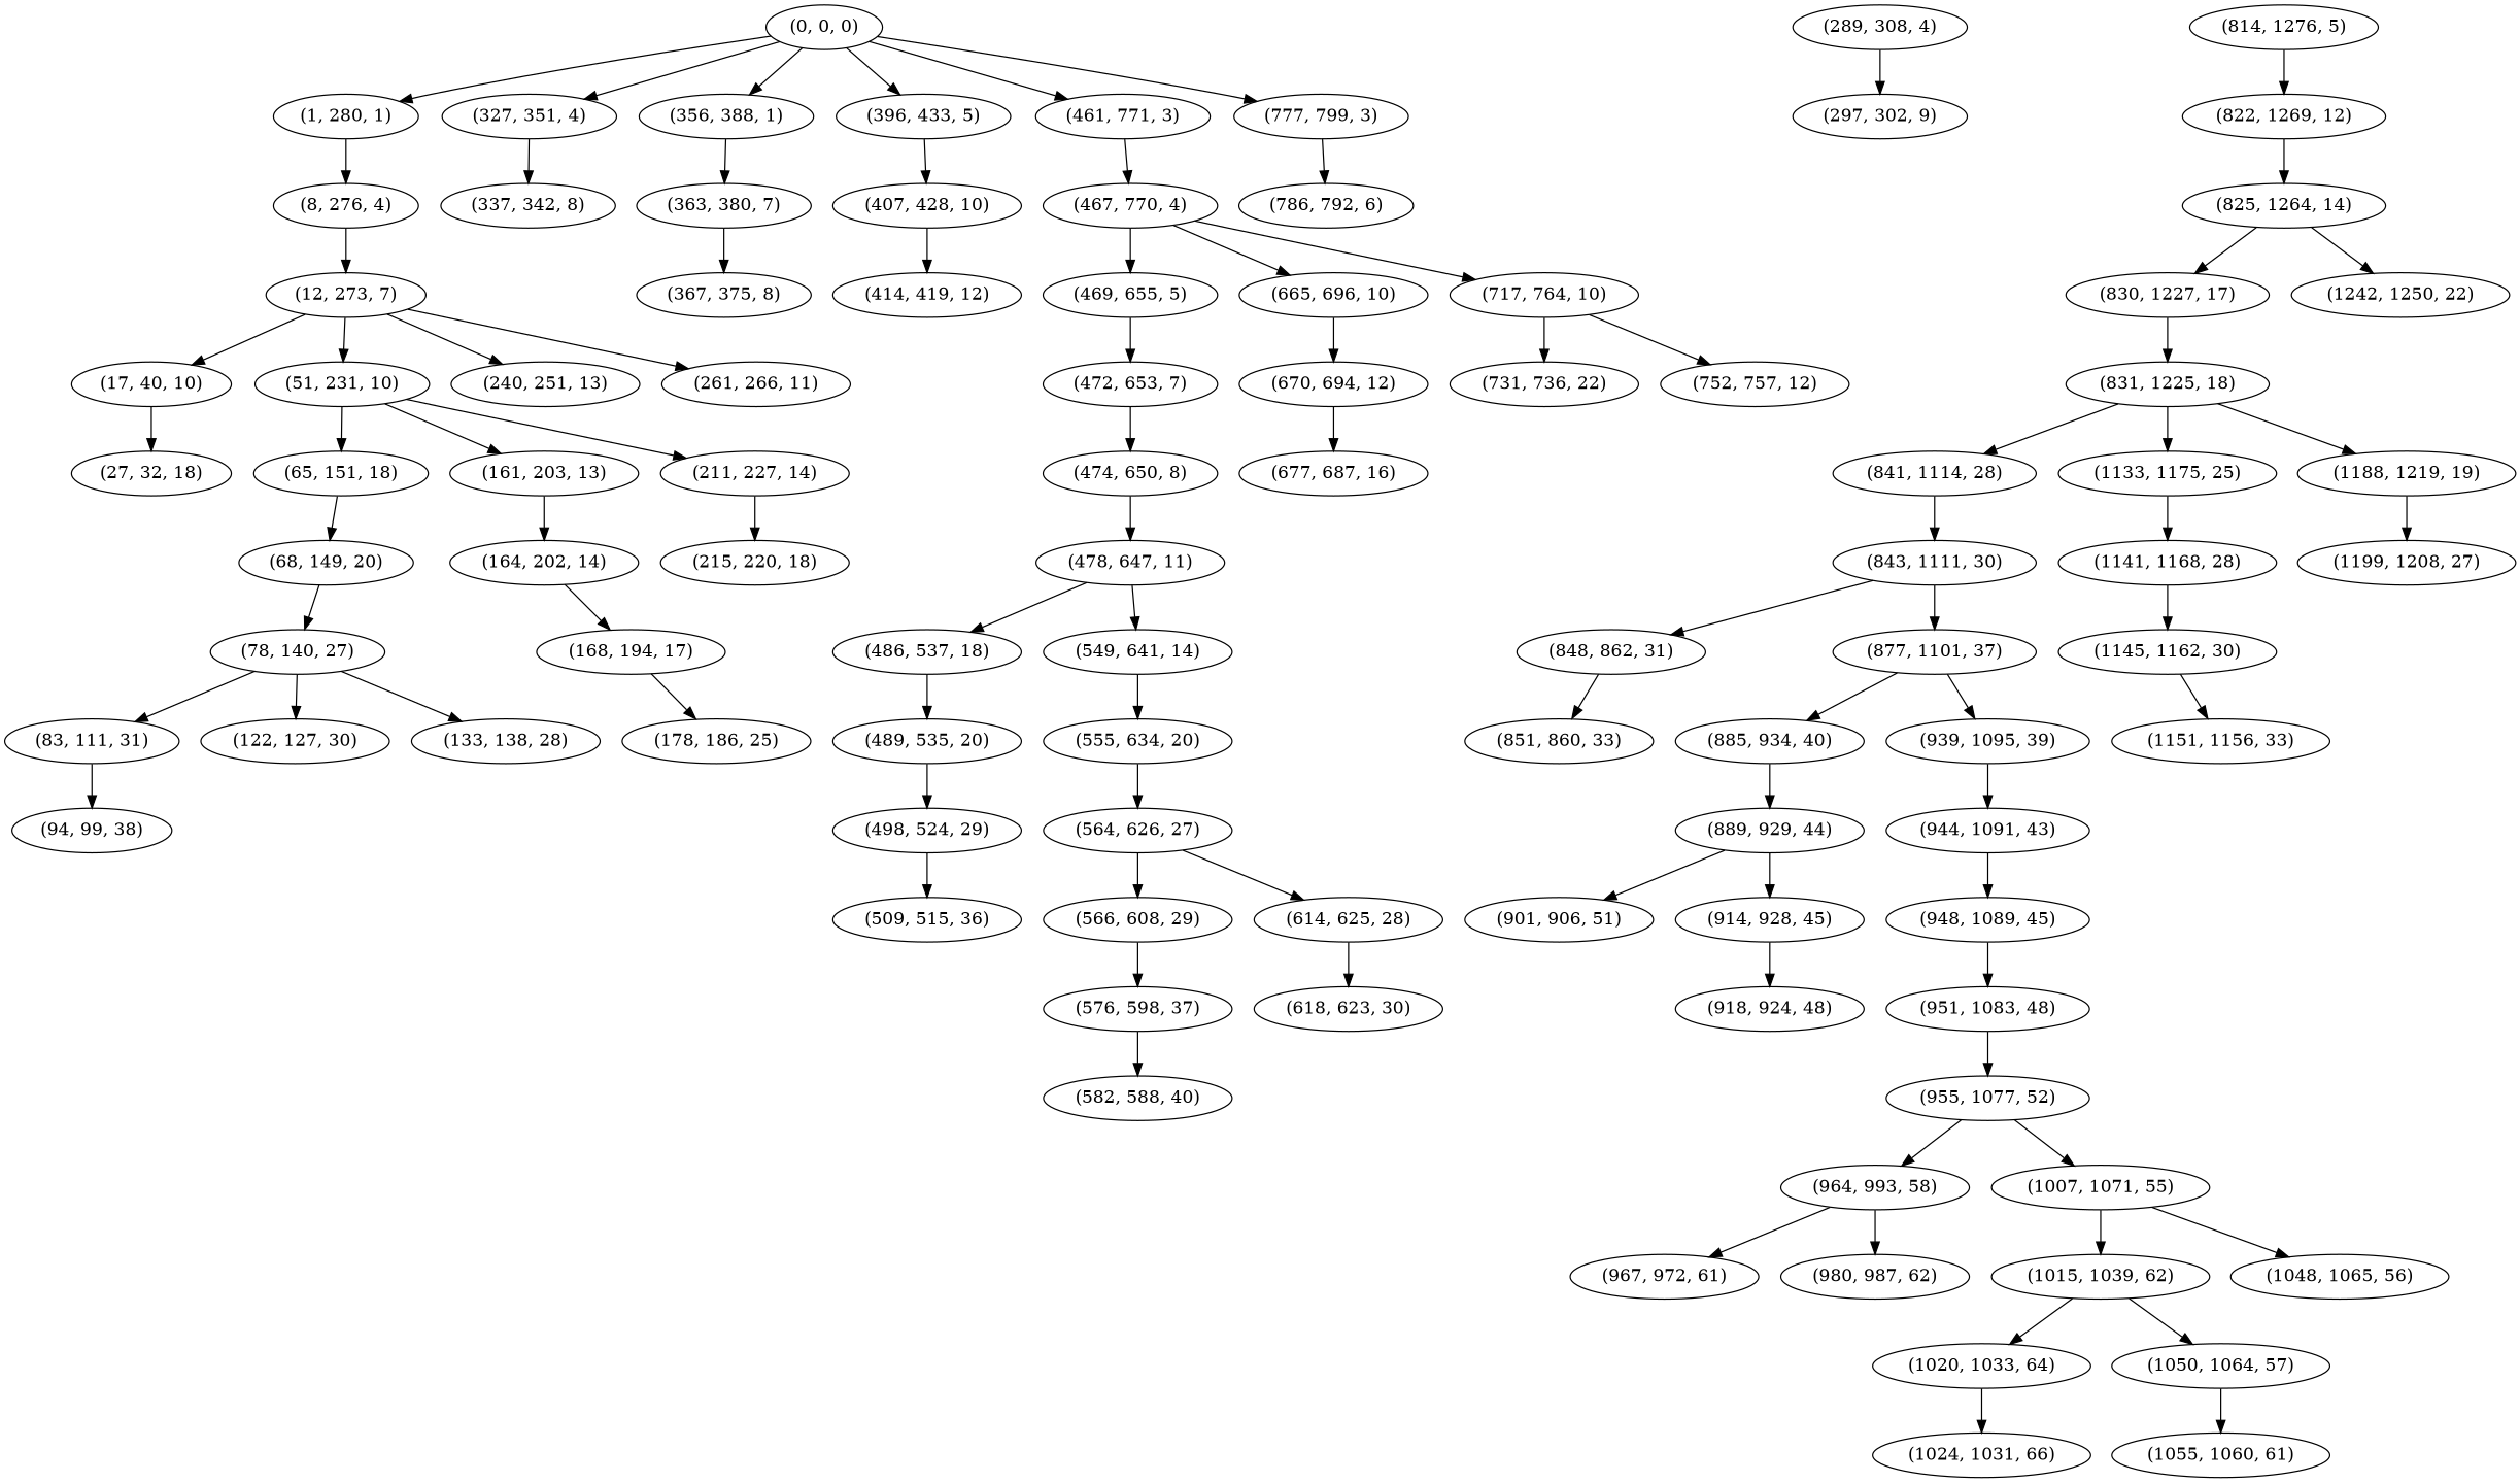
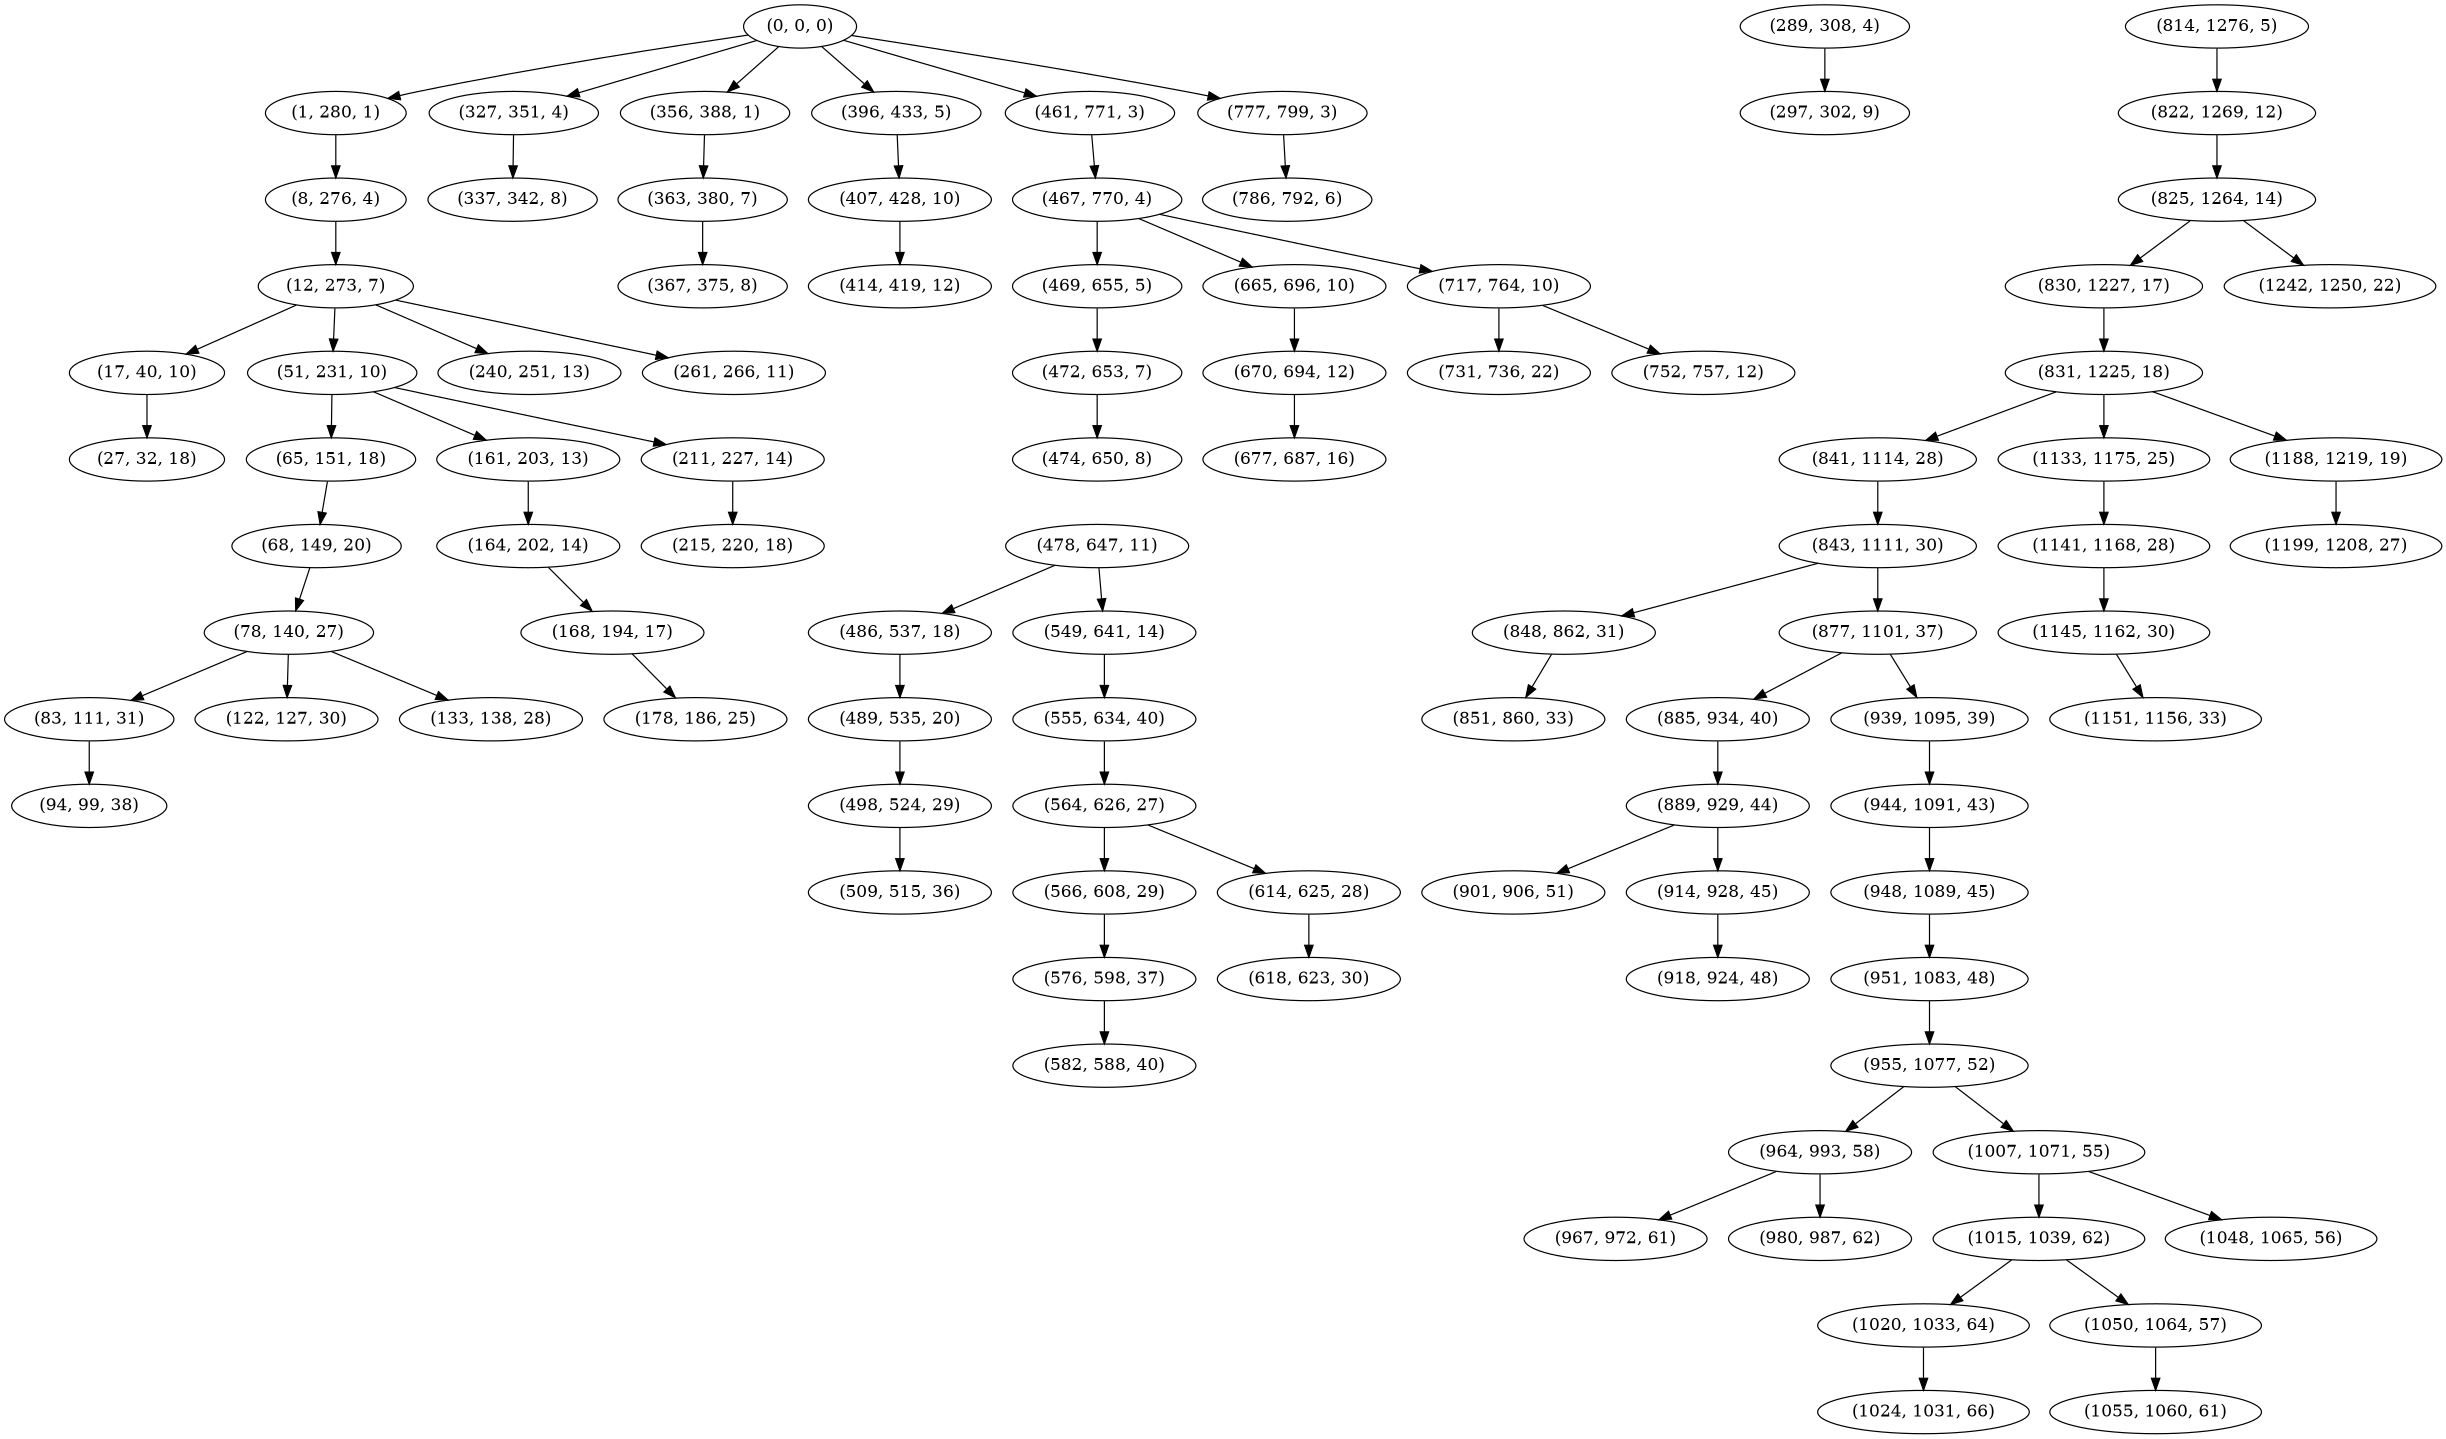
  digraph {
    "(0, 0, 0)"
    "(1, 280, 1)"
    "(327, 351, 4)"
    "(356, 388, 1)"
    "(396, 433, 5)"
    "(461, 771, 3)"
    "(777, 799, 3)"
    "(8, 276, 4)"
    "(337, 342, 8)"
    "(363, 380, 7)"
    "(407, 428, 10)"
    "(467, 770, 4)"
    "(786, 792, 6)"
    "(12, 273, 7)"
    "(17, 40, 10)"
    "(51, 231, 10)"
    "(240, 251, 13)"
    "(261, 266, 11)"
    "(27, 32, 18)"
    "(65, 151, 18)"
    "(161, 203, 13)"
    "(211, 227, 14)"
    "(68, 149, 20)"
    "(164, 202, 14)"
    "(215, 220, 18)"
    "(78, 140, 27)"
    "(83, 111, 31)"
    "(122, 127, 30)"
    "(133, 138, 28)"
    "(94, 99, 38)"
    "(168, 194, 17)"
    "(178, 186, 25)"
    "(289, 308, 4)"
    "(297, 302, 9)"
    "(367, 375, 8)"
    "(414, 419, 12)"
    "(469, 655, 5)"
    "(665, 696, 10)"
    "(717, 764, 10)"
    "(472, 653, 7)"
    "(670, 694, 12)"
    "(731, 736, 22)"
    "(752, 757, 12)"
    "(474, 650, 8)"
    "(478, 647, 11)"
    "(486, 537, 18)"
    "(549, 641, 14)"
    "(489, 535, 20)"
-   "(555, 634, 20)"
+   "(555, 634, 20)" [label="(555, 634, 40)"]
    "(498, 524, 29)"
    "(509, 515, 36)"
    "(564, 626, 27)"
    "(566, 608, 29)"
    "(614, 625, 28)"
    "(576, 598, 37)"
    "(618, 623, 30)"
    n57 [label="(582, 588, 40)"]
    "(677, 687, 16)"
    "(814, 1276, 5)"
    "(822, 1269, 12)"
    "(825, 1264, 14)"
    "(830, 1227, 17)"
    "(1242, 1250, 22)"
    "(831, 1225, 18)"
    "(841, 1114, 28)"
    "(1133, 1175, 25)"
    "(1188, 1219, 19)"
    "(843, 1111, 30)"
    "(1141, 1168, 28)"
    "(1199, 1208, 27)"
    "(848, 862, 31)"
    "(877, 1101, 37)"
    "(851, 860, 33)"
    "(885, 934, 40)"
    "(939, 1095, 39)"
    "(889, 929, 44)"
    "(944, 1091, 43)"
    "(901, 906, 51)"
    "(914, 928, 45)"
    "(918, 924, 48)"
    "(948, 1089, 45)"
    "(951, 1083, 48)"
    "(955, 1077, 52)"
    "(964, 993, 58)"
    "(1007, 1071, 55)"
    "(967, 972, 61)"
    "(980, 987, 62)"
    "(1015, 1039, 62)"
    "(1048, 1065, 56)"
    "(1020, 1033, 64)"
    "(1050, 1064, 57)"
    "(1024, 1031, 66)"
    "(1055, 1060, 61)"
    "(1145, 1162, 30)"
    "(1151, 1156, 33)"
    "(0, 0, 0)" -> "(1, 280, 1)"
    "(0, 0, 0)" -> "(327, 351, 4)"
    "(0, 0, 0)" -> "(356, 388, 1)"
    "(0, 0, 0)" -> "(396, 433, 5)"
    "(0, 0, 0)" -> "(461, 771, 3)"
    "(0, 0, 0)" -> "(777, 799, 3)"
    "(1, 280, 1)" -> "(8, 276, 4)"
    "(327, 351, 4)" -> "(337, 342, 8)"
    "(356, 388, 1)" -> "(363, 380, 7)"
    "(396, 433, 5)" -> "(407, 428, 10)"
    "(461, 771, 3)" -> "(467, 770, 4)"
    "(777, 799, 3)" -> "(786, 792, 6)"
    "(8, 276, 4)" -> "(12, 273, 7)"
    "(363, 380, 7)" -> "(367, 375, 8)"
    "(407, 428, 10)" -> "(414, 419, 12)"
    "(467, 770, 4)" -> "(469, 655, 5)"
    "(467, 770, 4)" -> "(665, 696, 10)"
    "(467, 770, 4)" -> "(717, 764, 10)"
    "(12, 273, 7)" -> "(17, 40, 10)"
    "(12, 273, 7)" -> "(51, 231, 10)"
    "(12, 273, 7)" -> "(240, 251, 13)"
    "(12, 273, 7)" -> "(261, 266, 11)"
    "(17, 40, 10)" -> "(27, 32, 18)"
    "(51, 231, 10)" -> "(65, 151, 18)"
    "(51, 231, 10)" -> "(161, 203, 13)"
    "(51, 231, 10)" -> "(211, 227, 14)"
    "(65, 151, 18)" -> "(68, 149, 20)"
    "(161, 203, 13)" -> "(164, 202, 14)"
    "(211, 227, 14)" -> "(215, 220, 18)"
    "(68, 149, 20)" -> "(78, 140, 27)"
    "(164, 202, 14)" -> "(168, 194, 17)"
    "(78, 140, 27)" -> "(83, 111, 31)"
    "(78, 140, 27)" -> "(122, 127, 30)"
    "(78, 140, 27)" -> "(133, 138, 28)"
    "(83, 111, 31)" -> "(94, 99, 38)"
    "(168, 194, 17)" -> "(178, 186, 25)"
    "(289, 308, 4)" -> "(297, 302, 9)"
    "(469, 655, 5)" -> "(472, 653, 7)"
    "(665, 696, 10)" -> "(670, 694, 12)"
    "(717, 764, 10)" -> "(731, 736, 22)"
    "(717, 764, 10)" -> "(752, 757, 12)"
    "(472, 653, 7)" -> "(474, 650, 8)"
    "(670, 694, 12)" -> "(677, 687, 16)"
-   "(474, 650, 8)" -> "(478, 647, 11)"
    "(478, 647, 11)" -> "(486, 537, 18)"
    "(478, 647, 11)" -> "(549, 641, 14)"
    "(486, 537, 18)" -> "(489, 535, 20)"
    "(549, 641, 14)" -> "(555, 634, 20)"
    "(489, 535, 20)" -> "(498, 524, 29)"
    "(555, 634, 20)" -> "(564, 626, 27)"
    "(498, 524, 29)" -> "(509, 515, 36)"
    "(564, 626, 27)" -> "(566, 608, 29)"
    "(564, 626, 27)" -> "(614, 625, 28)"
    "(566, 608, 29)" -> "(576, 598, 37)"
    "(614, 625, 28)" -> "(618, 623, 30)"
    "(576, 598, 37)" -> n57
    "(814, 1276, 5)" -> "(822, 1269, 12)"
    "(822, 1269, 12)" -> "(825, 1264, 14)"
    "(825, 1264, 14)" -> "(830, 1227, 17)"
    "(825, 1264, 14)" -> "(1242, 1250, 22)"
    "(830, 1227, 17)" -> "(831, 1225, 18)"
    "(831, 1225, 18)" -> "(841, 1114, 28)"
    "(831, 1225, 18)" -> "(1133, 1175, 25)"
    "(831, 1225, 18)" -> "(1188, 1219, 19)"
    "(841, 1114, 28)" -> "(843, 1111, 30)"
    "(1133, 1175, 25)" -> "(1141, 1168, 28)"
    "(1188, 1219, 19)" -> "(1199, 1208, 27)"
    "(843, 1111, 30)" -> "(848, 862, 31)"
    "(843, 1111, 30)" -> "(877, 1101, 37)"
    "(1141, 1168, 28)" -> "(1145, 1162, 30)"
    "(848, 862, 31)" -> "(851, 860, 33)"
    "(877, 1101, 37)" -> "(885, 934, 40)"
    "(877, 1101, 37)" -> "(939, 1095, 39)"
    "(885, 934, 40)" -> "(889, 929, 44)"
    "(939, 1095, 39)" -> "(944, 1091, 43)"
    "(889, 929, 44)" -> "(901, 906, 51)"
    "(889, 929, 44)" -> "(914, 928, 45)"
    "(944, 1091, 43)" -> "(948, 1089, 45)"
    "(914, 928, 45)" -> "(918, 924, 48)"
    "(948, 1089, 45)" -> "(951, 1083, 48)"
    "(951, 1083, 48)" -> "(955, 1077, 52)"
    "(955, 1077, 52)" -> "(964, 993, 58)"
    "(955, 1077, 52)" -> "(1007, 1071, 55)"
    "(964, 993, 58)" -> "(967, 972, 61)"
    "(964, 993, 58)" -> "(980, 987, 62)"
    "(1007, 1071, 55)" -> "(1015, 1039, 62)"
    "(1007, 1071, 55)" -> "(1048, 1065, 56)"
    "(1015, 1039, 62)" -> "(1020, 1033, 64)"
    "(1015, 1039, 62)" -> "(1050, 1064, 57)"
    "(1020, 1033, 64)" -> "(1024, 1031, 66)"
    "(1050, 1064, 57)" -> "(1055, 1060, 61)"
    "(1145, 1162, 30)" -> "(1151, 1156, 33)"
  }
